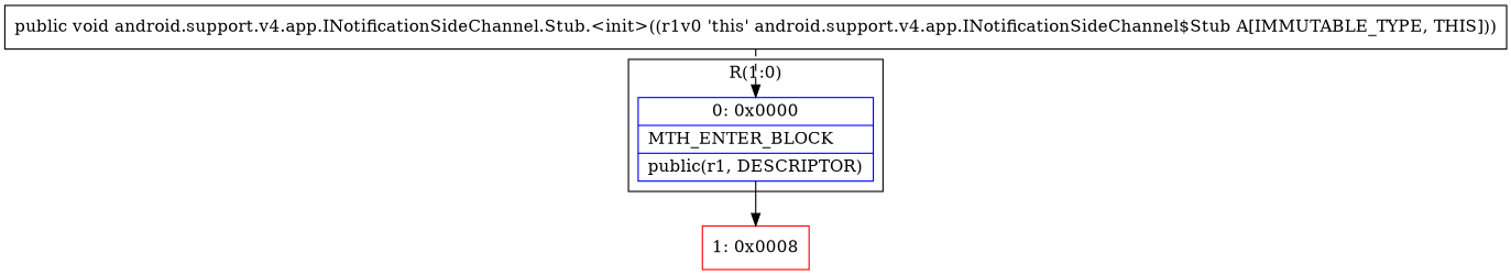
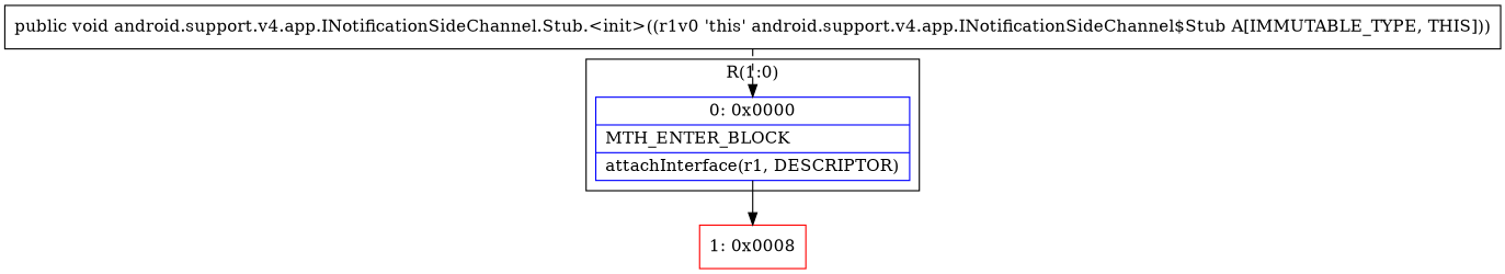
  digraph {
    node [shape=record]
-   n1 [color=blue label="{0\:\ 0x0000|MTH_ENTER_BLOCK\l|public(r1, DESCRIPTOR)\l}"]
+   n1 [color=blue label="{0\:\ 0x0000|MTH_ENTER_BLOCK\l|attachInterface(r1, DESCRIPTOR)\l}"]
    n2 [color=red label="{1\:\ 0x0008}"]
    n3 [label="{public void android.support.v4.app.INotificationSideChannel.Stub.\<init\>((r1v0 'this' android.support.v4.app.INotificationSideChannel$Stub A[IMMUTABLE_TYPE, THIS])) }"]
    subgraph cluster_1 {
      label="R(1:0)"
      n1
    }
    n1 -> n2 [style=solid]
    n3 -> n1 [style=dashed]
  }
